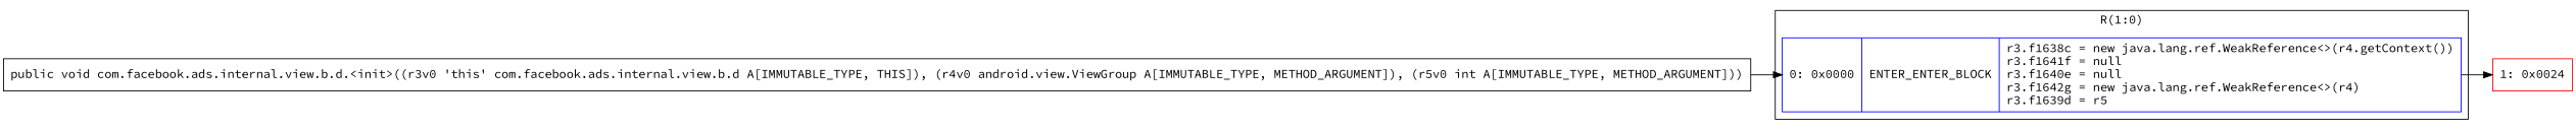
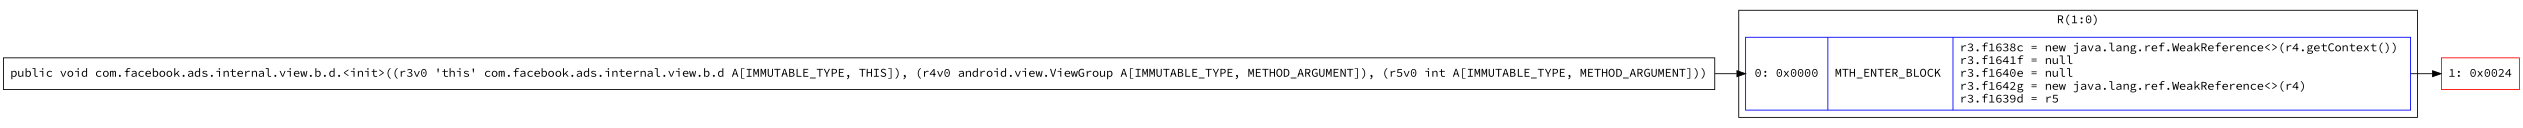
  digraph {
    rankdir=LR
    fontname="Source Code Pro"
    node [shape=record fontname="Source Code Pro"]
    edge [fontname="Source Code Pro"]
-   n1 [color=blue label="{0\:\ 0x0000|ENTER_ENTER_BLOCK\l|r3.f1638c = new java.lang.ref.WeakReference\<\>(r4.getContext())\lr3.f1641f = null\lr3.f1640e = null\lr3.f1642g = new java.lang.ref.WeakReference\<\>(r4)\lr3.f1639d = r5\l}"]
+   n1 [color=blue label="{0\:\ 0x0000|MTH_ENTER_BLOCK\l|r3.f1638c = new java.lang.ref.WeakReference\<\>(r4.getContext())\lr3.f1641f = null\lr3.f1640e = null\lr3.f1642g = new java.lang.ref.WeakReference\<\>(r4)\lr3.f1639d = r5\l}"]
    n2 [color=red label="{1\:\ 0x0024}"]
    n3 [label="{public void com.facebook.ads.internal.view.b.d.\<init\>((r3v0 'this' com.facebook.ads.internal.view.b.d A[IMMUTABLE_TYPE, THIS]), (r4v0 android.view.ViewGroup A[IMMUTABLE_TYPE, METHOD_ARGUMENT]), (r5v0 int A[IMMUTABLE_TYPE, METHOD_ARGUMENT])) }"]
    subgraph cluster_1 {
      label="R(1:0)"
      n1
    }
    n1 -> n2
    n3 -> n1
  }
